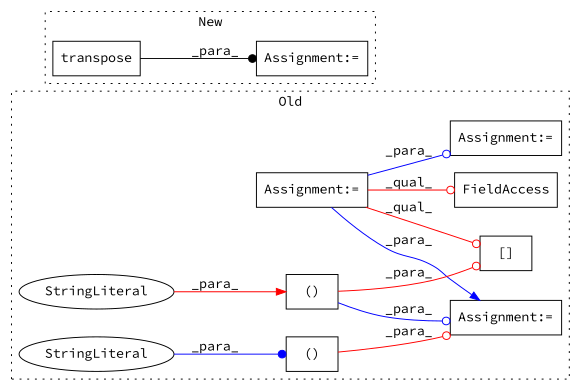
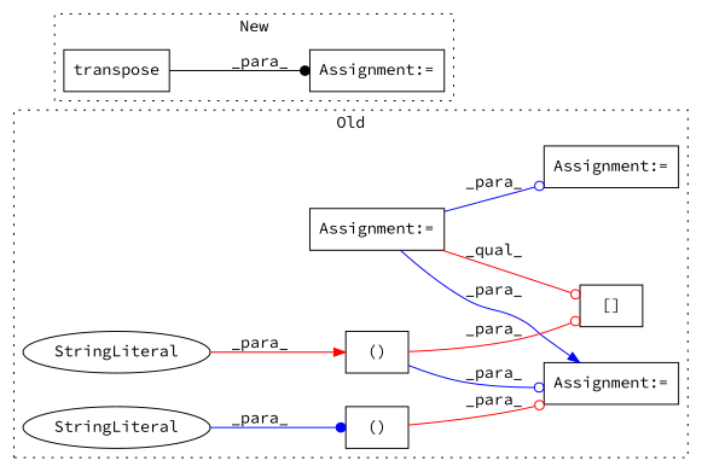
  digraph {
    rankdir=LR
    fontname="Source Code Pro"
    node [a=7 l=1 shape=box fontname="Source Code Pro"]
    edge [color=red arrowhead=odot fontname="Source Code Pro"]
    n1 [a=106 l=30 label="()" s=15816]
    n2 [label="Assignment:=" s=15722]
    n3 [l=10 label="Assignment:=" s=14555]
    n4 [a=45 l=16 label=StringLiteral s=15830 shape=ellipse]
    n5 [a=106 l=30 label="()" s=15754]
    n6 [a=45 l=16 label=StringLiteral s=15768 shape=ellipse]
    n7 [a=2 l="17,2" label="[]" s="15737,15784"]
-   n8 [a=22 l=23 label=FieldAccess s=16134]
    n9 [label="Assignment:=" s=15410]
    n10 [a=32 l=11 label=transpose s=15352]
    n11 [label="Assignment:=" s=15282]
    subgraph cluster_1 {
      label=Old
      style=dotted
      n1
      n2
      n3
      n4
      n5
      n6
      n7
-     n8
      n9
    }
    subgraph cluster_2 {
      label=New
      style=dotted
      n10
      n11
    }
    n1 -> n2 [label=_para_]
    n3 -> n2 [label=_para_ color=blue arrowhead=normal]
    n3 -> n7 [label=_qual_]
-   n3 -> n8 [label=_qual_]
    n3 -> n9 [label=_para_ color=blue]
    n4 -> n1 [label=_para_ color=blue arrowhead=dot]
    n5 -> n2 [label=_para_ color=blue]
    n5 -> n7 [label=_para_]
    n6 -> n5 [label=_para_ arrowhead=normal]
    n10 -> n11 [label=_para_ color=black arrowhead=dot]
  }
